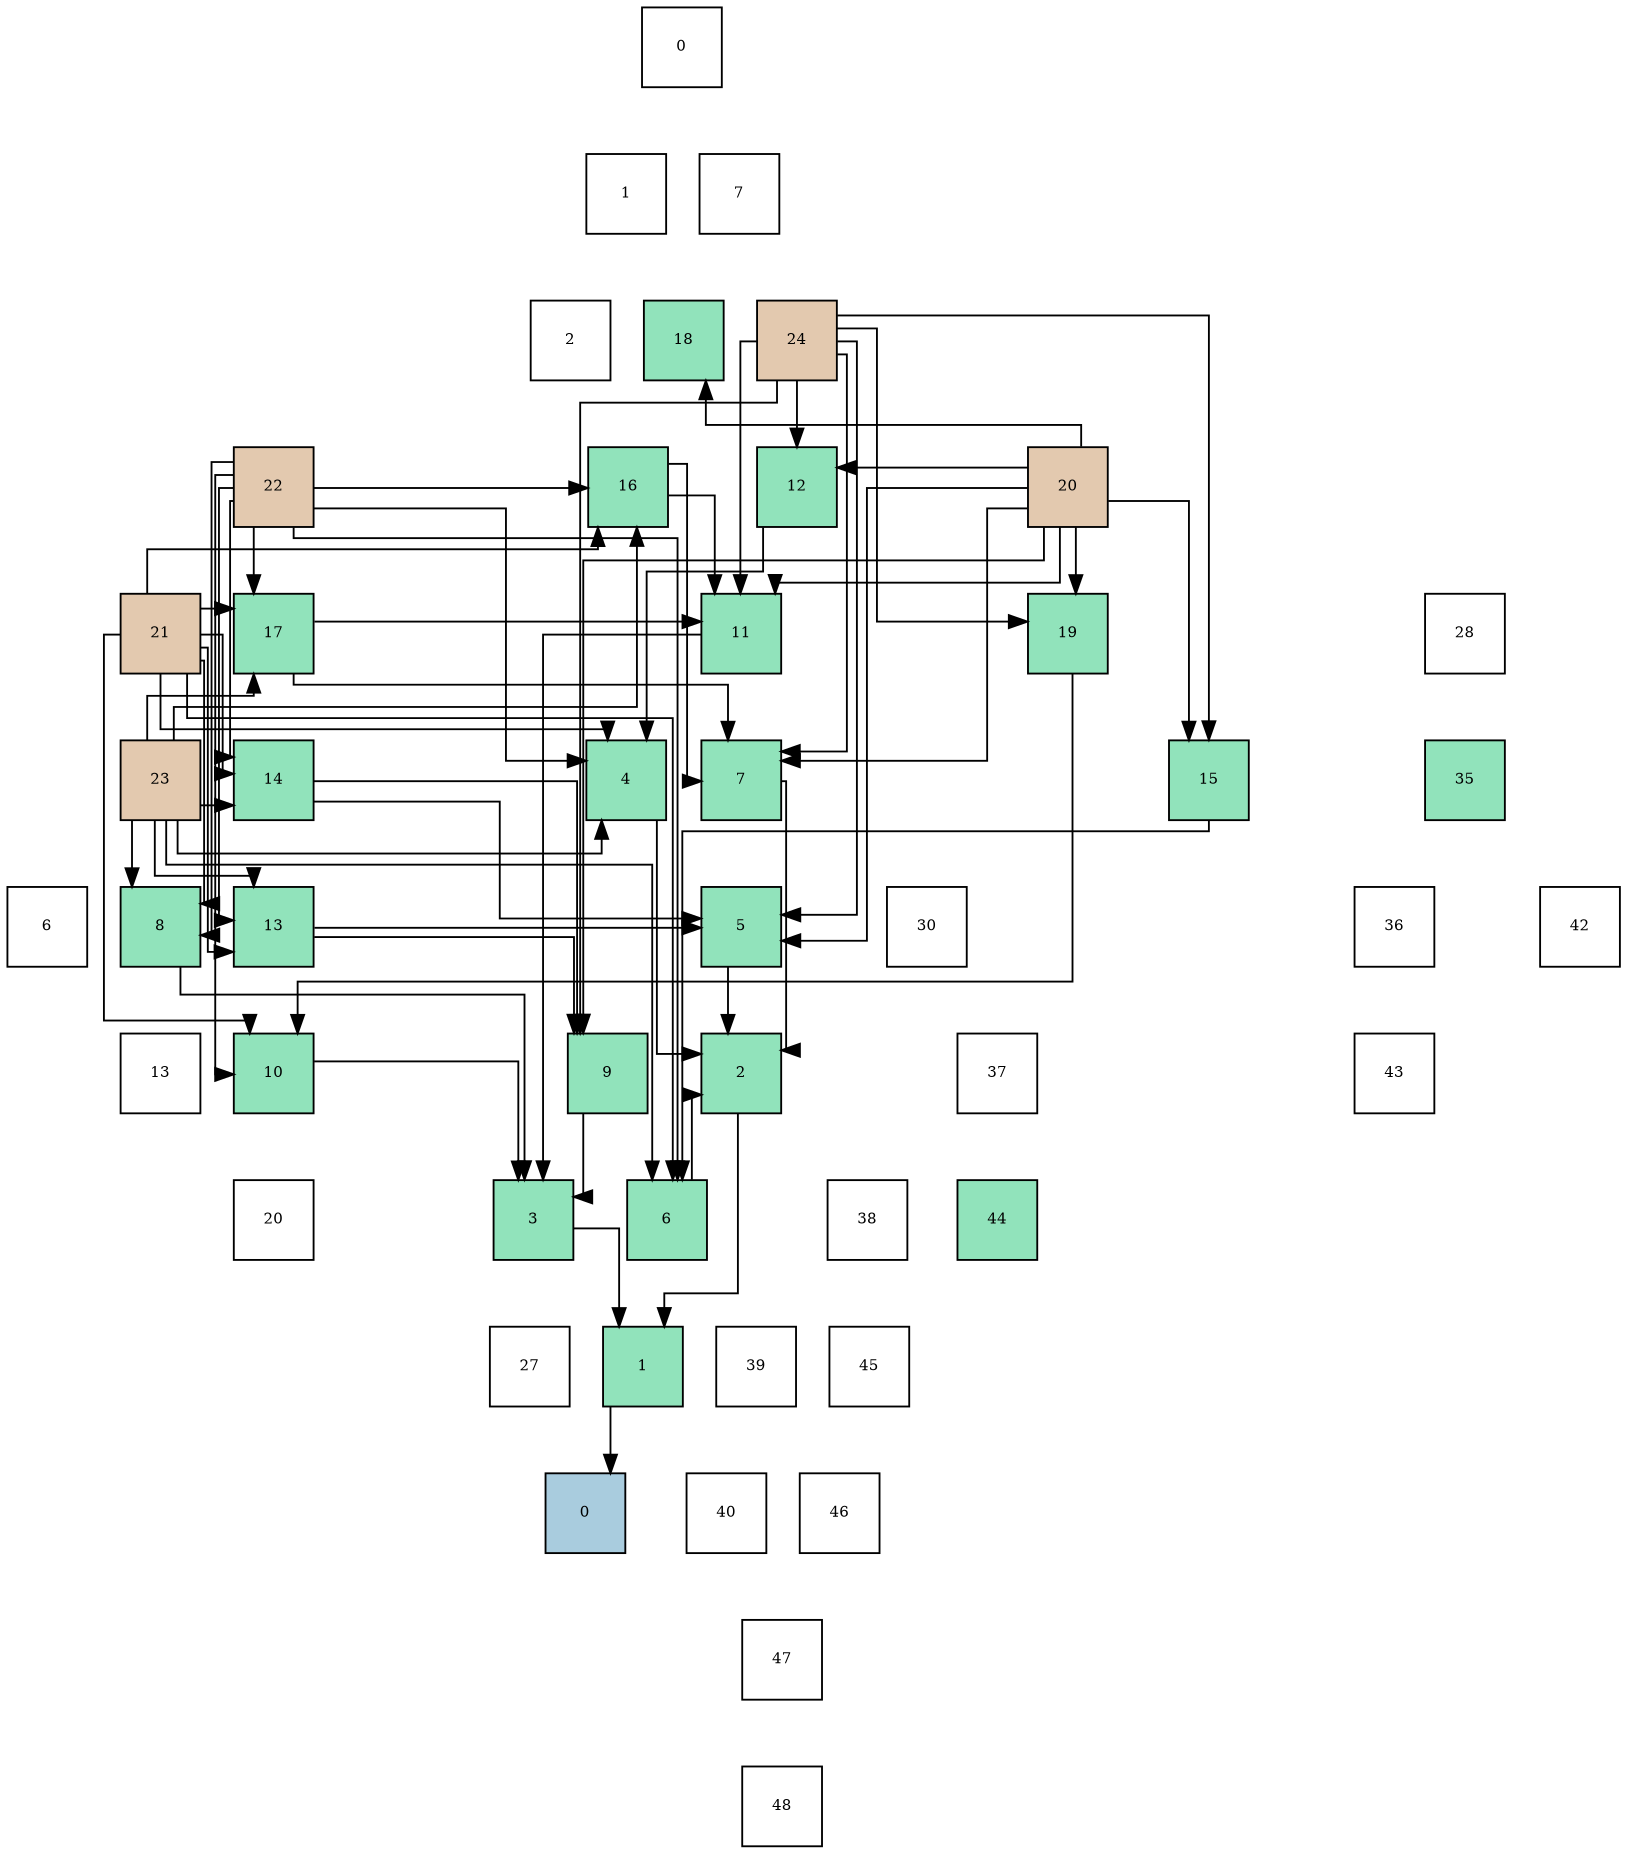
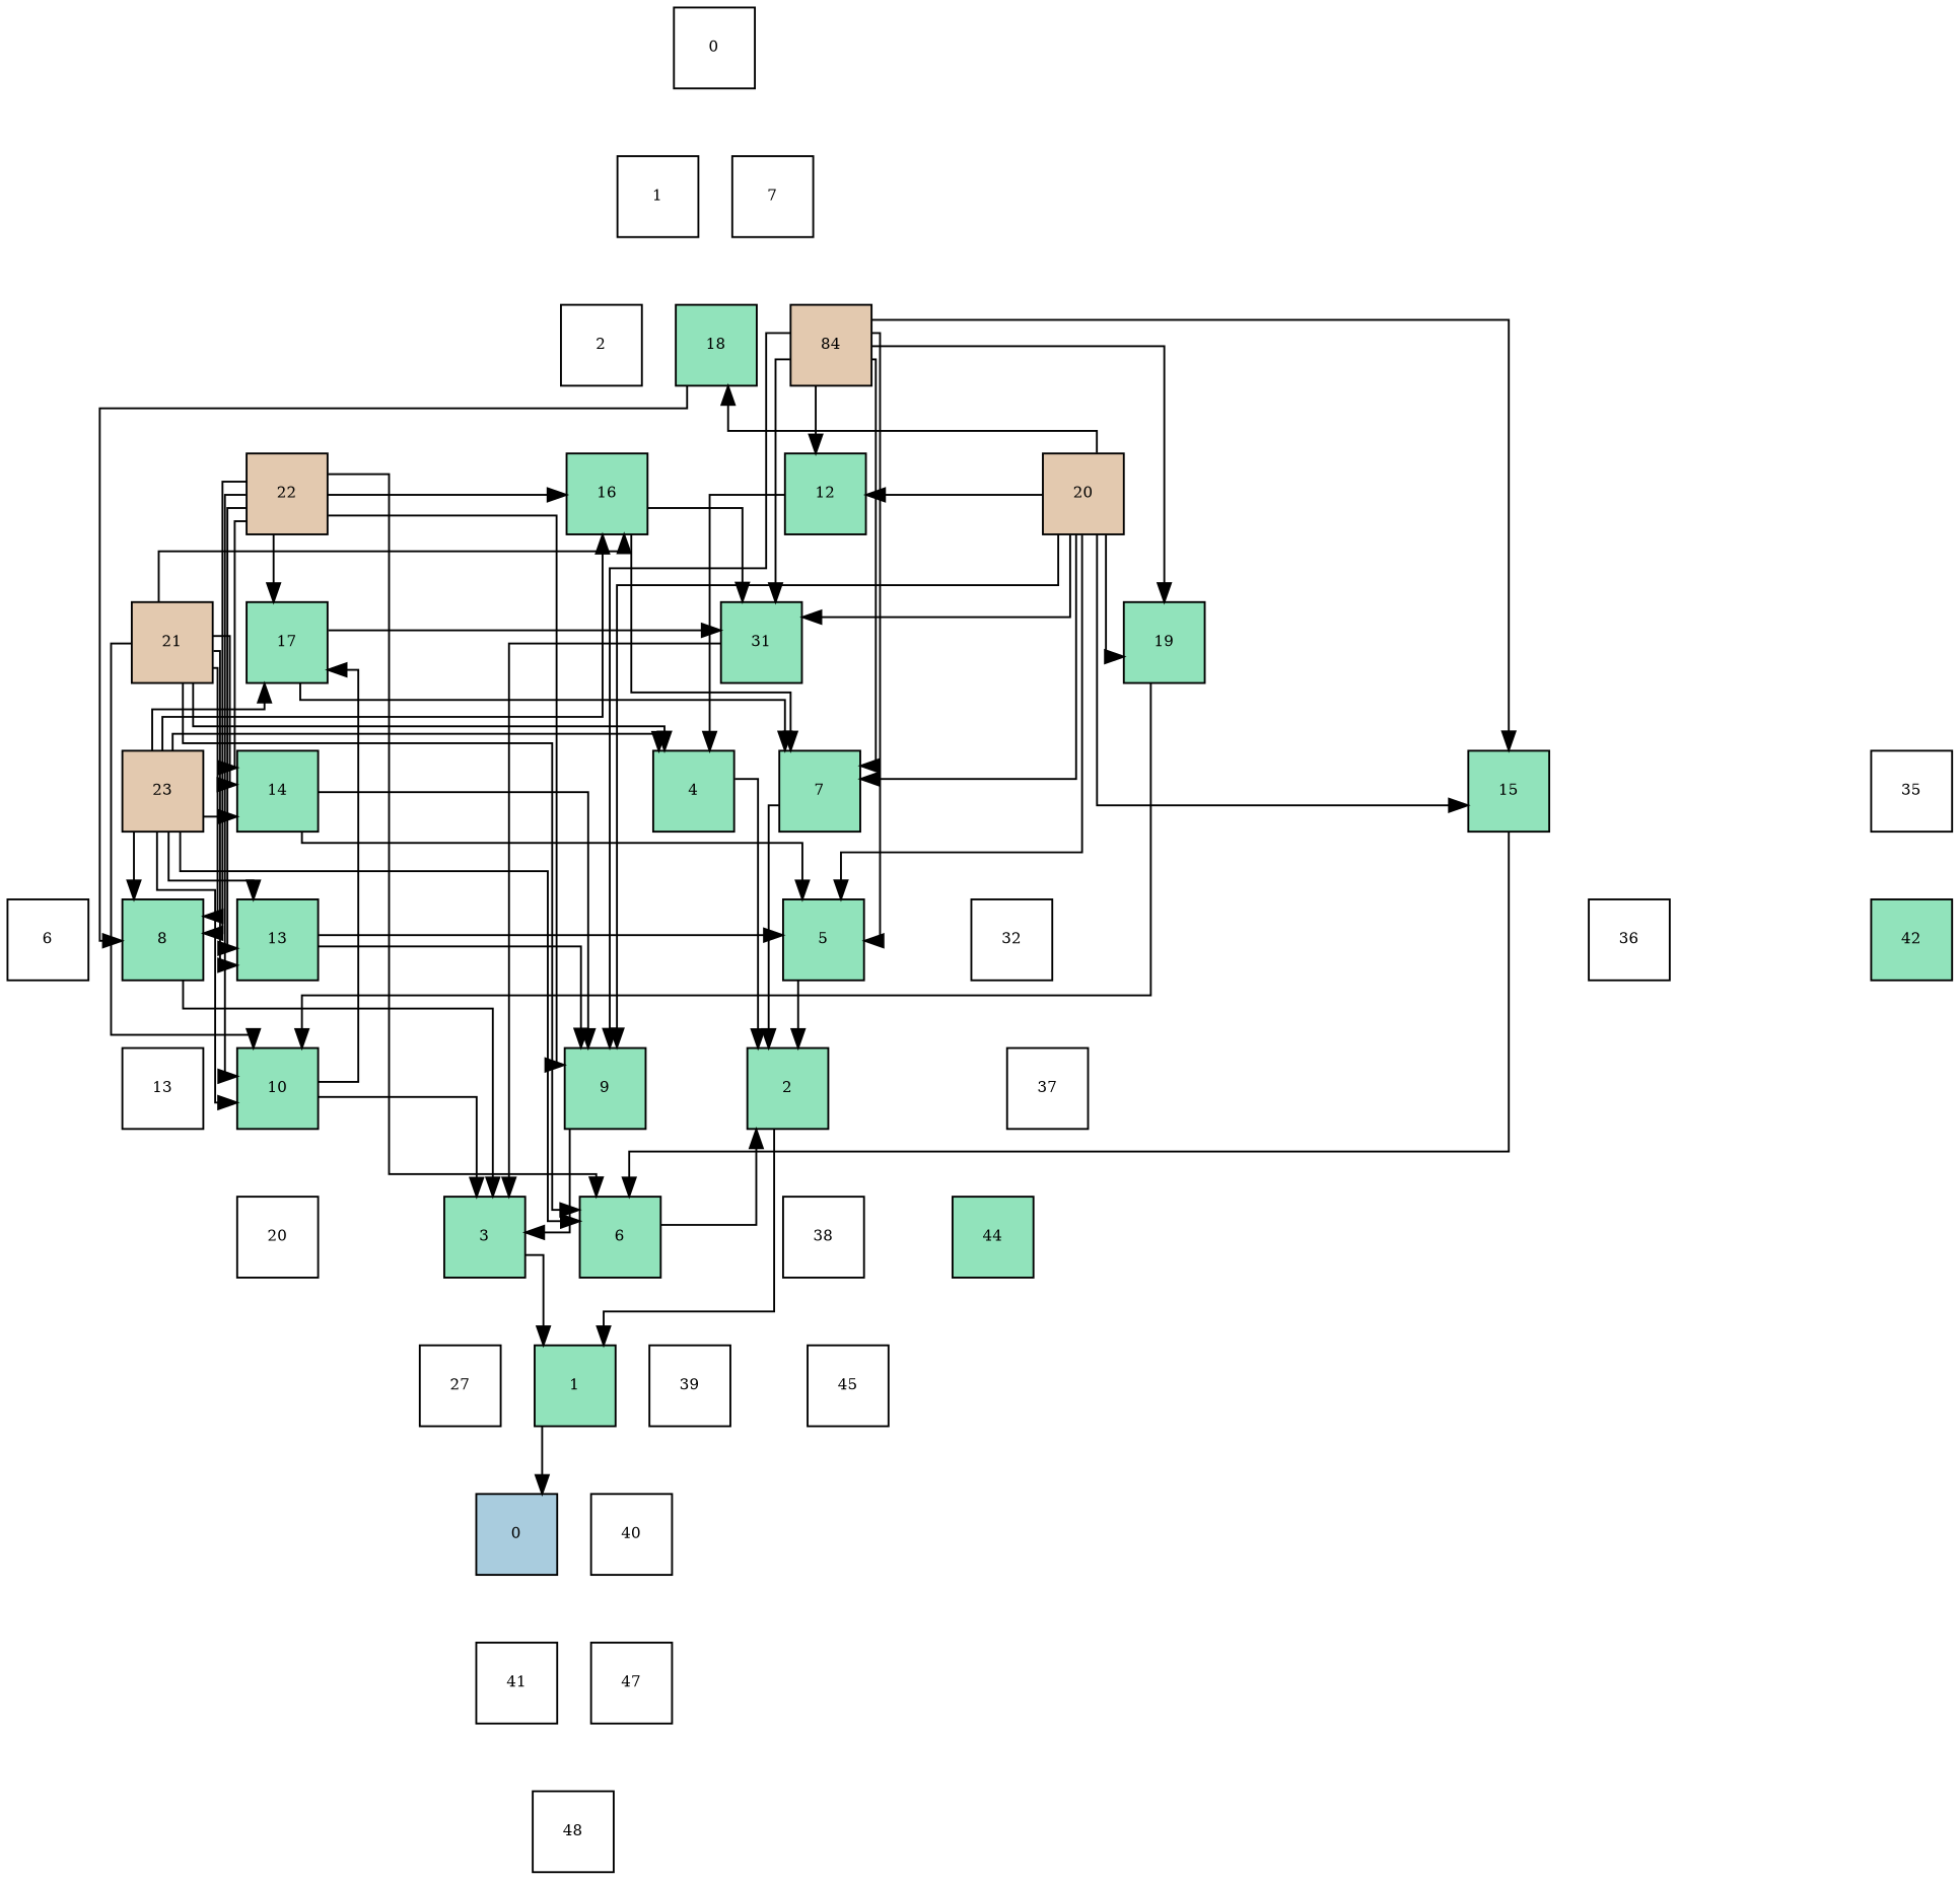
  digraph {
    rank=same
    rankdir=TB
    splines=ortho
    node [fillcolor="#ffffff" fixedsize=true fontsize=8 shape=square style=filled]
    edge [constraint=true style=invis]
    n1 [label=0 width=0.6]
    n2 [label=1 width=0.6]
    n3 [label=7 width=0.6]
    n4 [label=2 width=0.6]
    n5 [fillcolor="#91e3bb" label=18 width=0.6]
-   n6 [fillcolor="#e3c9af" label=24 width=0.6]
+   n6 [fillcolor="#e3c9af" label=84 width=0.6]
    n7 [fillcolor="#e3c9af" label=22 width=0.6]
    n8 [fillcolor="#91e3bb" label=16 width=0.6]
    n9 [fillcolor="#91e3bb" label=8 width=0.6]
    n10 [fillcolor="#91e3bb" label=12 width=0.6]
    n11 [fillcolor="#e3c9af" label=21 width=0.6]
    n12 [fillcolor="#91e3bb" label=17 width=0.6]
    n13 [fillcolor="#91e3bb" label=14 width=0.6]
    n14 [fillcolor="#91e3bb" label=4 width=0.6]
    n15 [fillcolor="#91e3bb" label=13 width=0.6]
    n16 [fillcolor="#91e3bb" label=10 width=0.6]
    n17 [fillcolor="#91e3bb" label=6 width=0.6]
-   n18 [fillcolor="#91e3bb" label=11 width=0.6]
+   n18 [fillcolor="#91e3bb" label=31 width=0.6]
    n19 [fillcolor="#91e3bb" label=7 width=0.6]
    n20 [fillcolor="#e3c9af" label=23 width=0.6]
    n21 [fillcolor="#91e3bb" label=5 width=0.6]
    n22 [fillcolor="#91e3bb" label=9 width=0.6]
    n23 [label=13 width=0.6]
    n24 [fillcolor="#91e3bb" label=3 width=0.6]
    n25 [fillcolor="#91e3bb" label=2 width=0.6]
    n26 [label=20 width=0.6]
    n27 [fillcolor="#91e3bb" label=1 width=0.6]
    n28 [label=39 width=0.6]
    n29 [label=6 width=0.6]
    n30 [fillcolor="#e3c9af" label=20 width=0.6]
    n31 [fillcolor="#91e3bb" label=19 width=0.6]
    n32 [fillcolor="#91e3bb" label=15 width=0.6]
-   n33 [label=30 width=0.6]
+   n33 [label=32 width=0.6]
    n34 [label=27 width=0.6]
-   n35 [label=28 width=0.6]
    n36 [label=36 width=0.6]
    n37 [label=38 width=0.6]
    n38 [fillcolor="#a9ccde" label=0 width=0.6]
-   n39 [fillcolor="#91e3bb" label=35 width=0.6]
+   n39 [label=35 width=0.6]
    n40 [label=37 width=0.6]
    n41 [label=40 width=0.6]
-   n43 [label=42 width=0.6]
-   n44 [label=43 width=0.6]
+   n42 [label=41 width=0.6]
+   n43 [fillcolor="#91e3bb" label=42 width=0.6]
    n45 [fillcolor="#91e3bb" label=44 width=0.6]
    n46 [label=45 width=0.6]
-   n47 [label=46 width=0.6]
    n48 [label=47 width=0.6]
    n49 [label=48 width=0.6]
    n1 -> n2
    n1 -> n3
    n2 -> n4
    n2 -> n5
    n3 -> n5
    n3 -> n6
    n4 -> n7
    n4 -> n8
    n5 -> n8
+   n5 -> n9 [constraint=false style=vis]
    n5 -> n10
    n6 -> n10 [constraint=false style=vis]
    n6 -> n10
    n6 -> n18 [constraint=false style=vis]
    n6 -> n19 [constraint=false style=vis]
    n6 -> n21 [constraint=false style=vis]
    n6 -> n22 [constraint=false style=vis]
    n6 -> n30
    n6 -> n31 [constraint=false style=vis]
    n6 -> n32 [constraint=false style=vis]
    n7 -> n8 [constraint=false style=vis]
    n7 -> n9 [constraint=false style=vis]
    n7 -> n11
    n7 -> n12 [constraint=false style=vis]
    n7 -> n12
    n7 -> n13 [constraint=false style=vis]
-   n7 -> n14 [constraint=false style=vis]
+   n7 -> n22 [constraint=false style=vis]
    n7 -> n15 [constraint=false style=vis]
    n7 -> n16 [constraint=false style=vis]
    n7 -> n17 [constraint=false style=vis]
    n8 -> n12
    n8 -> n18 [constraint=false style=vis]
    n8 -> n18
    n8 -> n19 [constraint=false style=vis]
    n9 -> n16
    n9 -> n23
    n9 -> n24 [constraint=false style=vis]
    n10 -> n14 [constraint=false style=vis]
    n10 -> n18
    n10 -> n31
    n11 -> n8 [constraint=false style=vis]
    n11 -> n9 [constraint=false style=vis]
-   n11 -> n12 [constraint=false style=vis]
+   n16 -> n12 [constraint=false style=vis]
    n11 -> n13 [constraint=false style=vis]
    n11 -> n13
    n11 -> n14 [constraint=false style=vis]
    n11 -> n15 [constraint=false style=vis]
    n11 -> n16 [constraint=false style=vis]
    n11 -> n17 [constraint=false style=vis]
    n11 -> n20
    n12 -> n13
    n12 -> n14
    n12 -> n18 [constraint=false style=vis]
    n12 -> n19 [constraint=false style=vis]
    n13 -> n9
    n13 -> n15
    n13 -> n21 [constraint=false style=vis]
    n13 -> n22 [constraint=false style=vis]
    n14 -> n15
    n14 -> n21
    n14 -> n25 [constraint=false style=vis]
    n15 -> n16
    n15 -> n21 [constraint=false style=vis]
    n15 -> n22 [constraint=false style=vis]
    n15 -> n22
    n16 -> n24 [constraint=false style=vis]
    n16 -> n24
    n16 -> n26
    n17 -> n25 [constraint=false style=vis]
    n17 -> n27
    n17 -> n28
    n18 -> n14
    n18 -> n19
    n18 -> n24 [constraint=false style=vis]
    n19 -> n21
    n19 -> n25 [constraint=false style=vis]
    n19 -> n33
    n20 -> n8 [constraint=false style=vis]
    n20 -> n9 [constraint=false style=vis]
    n20 -> n9
    n20 -> n12 [constraint=false style=vis]
    n20 -> n13 [constraint=false style=vis]
    n20 -> n14 [constraint=false style=vis]
    n20 -> n15 [constraint=false style=vis]
+   n20 -> n16 [constraint=false style=vis]
    n20 -> n17 [constraint=false style=vis]
    n20 -> n29
    n21 -> n22
    n21 -> n25 [constraint=false style=vis]
    n21 -> n25
    n22 -> n17
    n22 -> n24 [constraint=false style=vis]
    n22 -> n24
    n23 -> n26
    n24 -> n27 [constraint=false style=vis]
    n24 -> n27
    n24 -> n34
    n25 -> n17
    n25 -> n27 [constraint=false style=vis]
    n25 -> n37
    n26 -> n34
    n27 -> n38 [constraint=false style=vis]
    n27 -> n38
    n27 -> n41
    n28 -> n41
-   n28 -> n47
    n29 -> n23
    n30 -> n5 [constraint=false style=vis]
    n30 -> n10 [constraint=false style=vis]
    n30 -> n18 [constraint=false style=vis]
    n30 -> n19 [constraint=false style=vis]
    n30 -> n21 [constraint=false style=vis]
    n30 -> n22 [constraint=false style=vis]
    n30 -> n31 [constraint=false style=vis]
    n30 -> n31
    n30 -> n32 [constraint=false style=vis]
-   n30 -> n35
    n31 -> n16 [constraint=false style=vis]
    n31 -> n19
    n31 -> n32
    n32 -> n17 [constraint=false style=vis]
    n32 -> n33
    n32 -> n36
    n33 -> n25
    n33 -> n40
    n34 -> n38
-   n35 -> n32
-   n35 -> n39
    n36 -> n40
-   n36 -> n44
    n37 -> n28
    n37 -> n46
+   n38 -> n42
    n39 -> n36
    n39 -> n43
    n40 -> n37
    n40 -> n45
+   n41 -> n42
    n41 -> n48
-   n43 -> n44
-   n44 -> n45
+   n42 -> n49
    n45 -> n46
-   n46 -> n47
-   n47 -> n48
    n48 -> n49
  }
